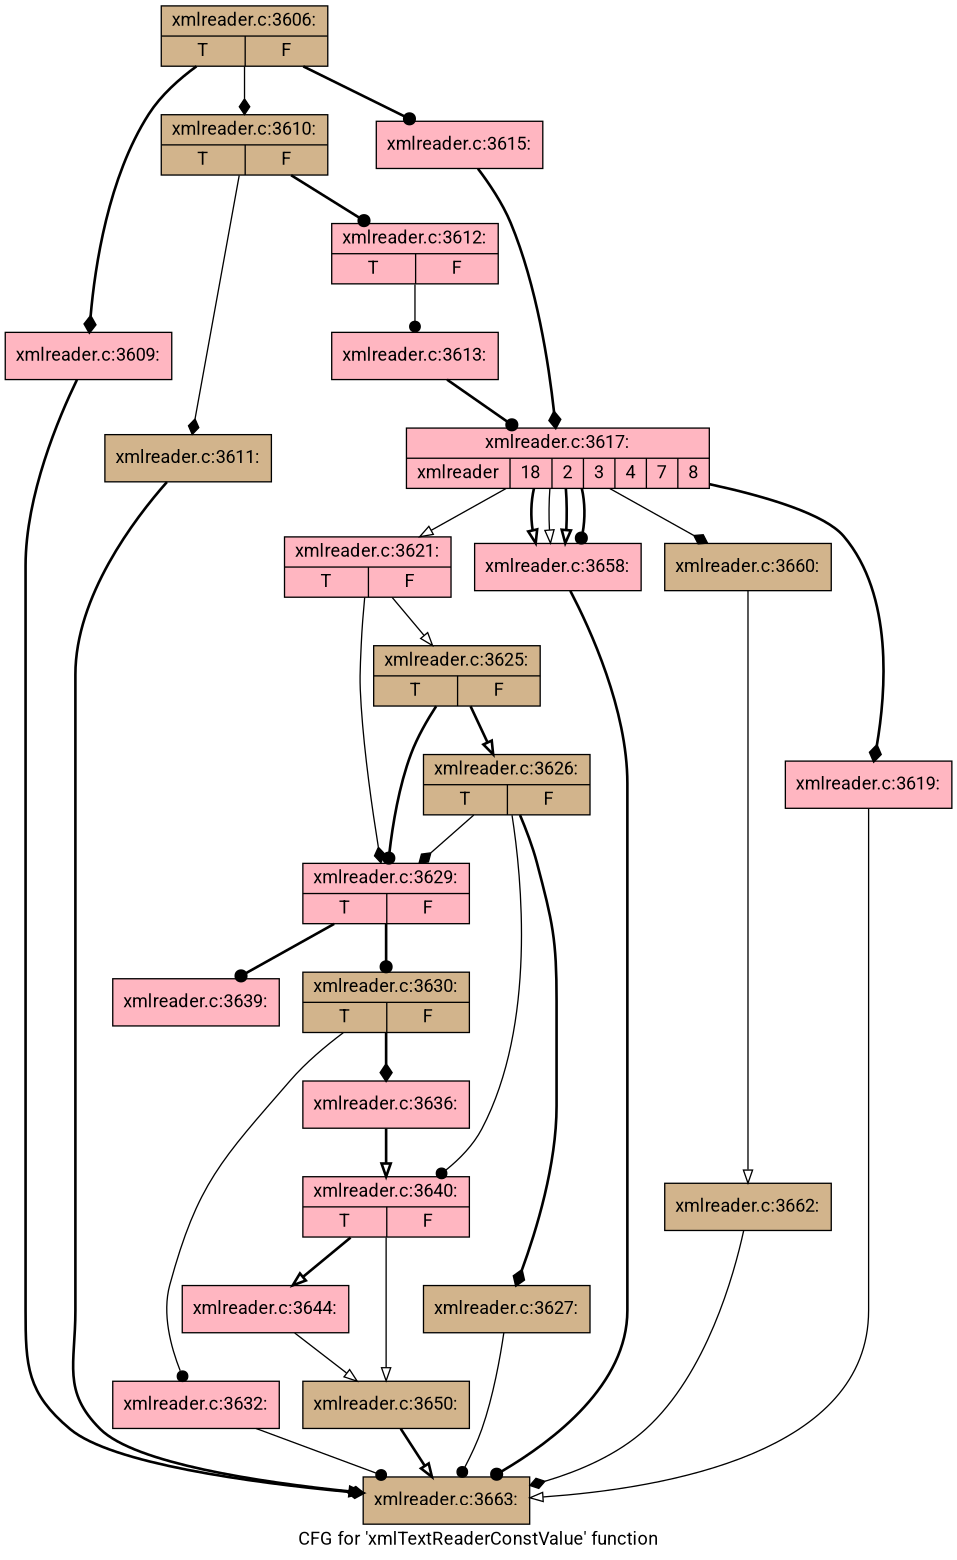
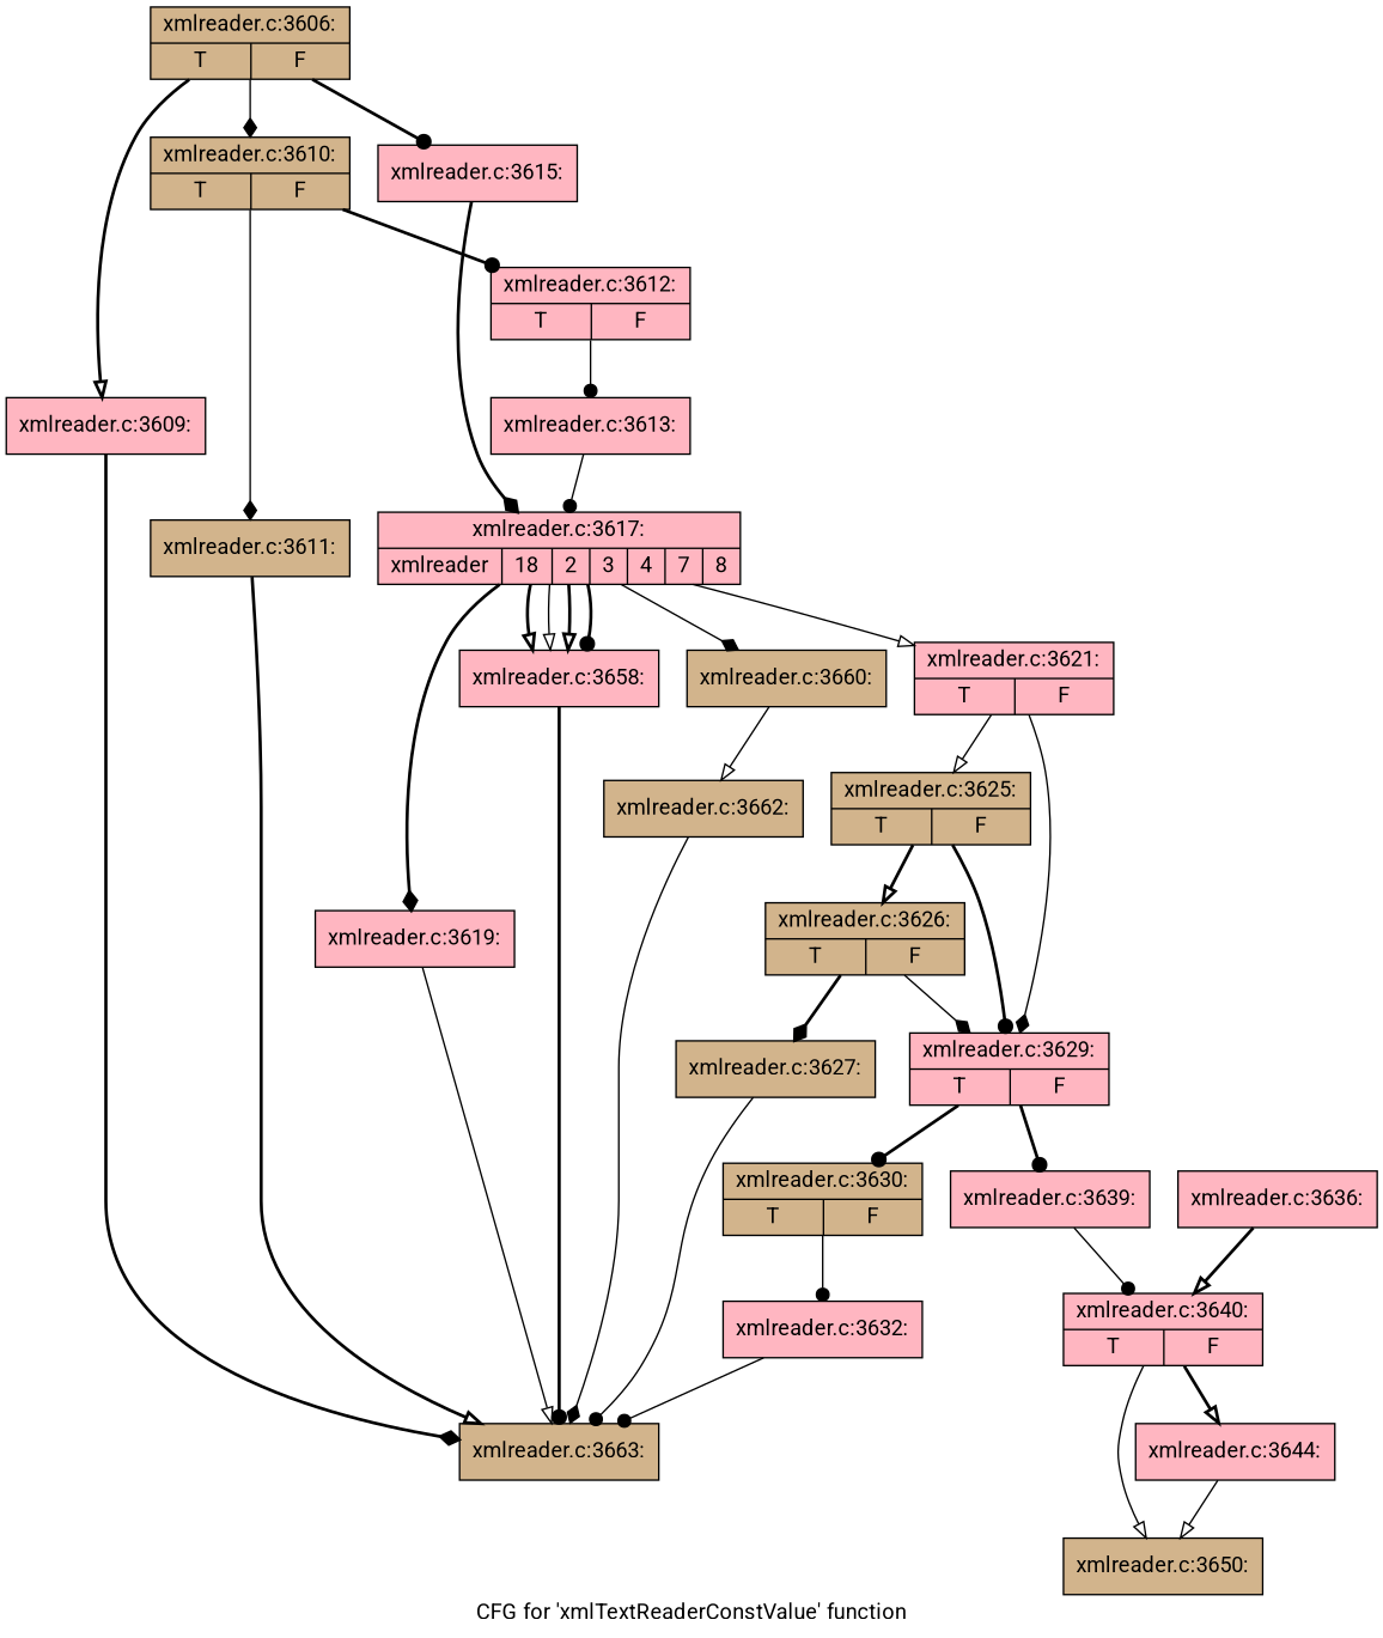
  digraph {
    fontname=Roboto
    label="CFG for 'xmlTextReaderConstValue' function"
    node [fillcolor=lightpink fontname=Roboto shape=record style=filled]
    edge [arrowhead=onormal fontname=Roboto style=bold]
    n1 [fillcolor=tan label="{xmlreader.c:3606:|{<s0>T|<s1>F}}"]
    n2 [label="{xmlreader.c:3609:}"]
    n3 [fillcolor=tan label="{xmlreader.c:3610:|{<s0>T|<s1>F}}"]
    n4 [label="{xmlreader.c:3615:}"]
    n5 [fillcolor=tan label="{xmlreader.c:3663:}"]
    n6 [fillcolor=tan label="{xmlreader.c:3611:}"]
    n7 [label="{xmlreader.c:3612:|{<s0>T|<s1>F}}"]
    n8 [label="{xmlreader.c:3613:}"]
    n9 [label="{xmlreader.c:3617:|{<s0>xmlreader|<s1>18|<s2>2|<s3>3|<s4>4|<s5>7|<s6>8}}"]
    n10 [fillcolor=tan label="{xmlreader.c:3660:}"]
    n11 [label="{xmlreader.c:3619:}"]
    n12 [label="{xmlreader.c:3621:|{<s0>T|<s1>F}}"]
    n13 [label="{xmlreader.c:3658:}"]
    n14 [fillcolor=tan label="{xmlreader.c:3662:}"]
    n15 [fillcolor=tan label="{xmlreader.c:3625:|{<s0>T|<s1>F}}"]
    n16 [label="{xmlreader.c:3629:|{<s0>T|<s1>F}}"]
    n17 [fillcolor=tan label="{xmlreader.c:3626:|{<s0>T|<s1>F}}"]
    n18 [fillcolor=tan label="{xmlreader.c:3630:|{<s0>T|<s1>F}}"]
    n19 [label="{xmlreader.c:3639:}"]
    n20 [fillcolor=tan label="{xmlreader.c:3627:}"]
    n21 [label="{xmlreader.c:3632:}"]
    n22 [label="{xmlreader.c:3636:}"]
    n23 [label="{xmlreader.c:3640:|{<s0>T|<s1>F}}"]
    n24 [label="{xmlreader.c:3644:}"]
    n25 [fillcolor=tan label="{xmlreader.c:3650:}"]
-   n1 -> n2 [arrowhead=diamond]
+   n1 -> n2
    n1 -> n3 [arrowhead=diamond style=solid]
    n1 -> n4 [arrowhead=dot]
    n2 -> n5 [arrowhead=diamond]
    n3 -> n6 [arrowhead=diamond style=solid]
    n3 -> n7 [arrowhead=dot]
    n4 -> n9 [arrowhead=diamond]
    n6 -> n5
    n7 -> n8 [arrowhead=dot style=solid]
-   n8 -> n9 [arrowhead=dot]
+   n8 -> n9 [arrowhead=dot style=solid]
    n9 -> n10 [arrowhead=diamond style=solid]
    n9 -> n11 [arrowhead=diamond]
    n9 -> n12 [style=solid]
    n9 -> n13
    n9 -> n13 [style=solid]
    n9 -> n13
    n9 -> n13 [arrowhead=dot]
    n10 -> n14 [style=solid]
    n11 -> n5 [style=solid]
    n12 -> n15 [style=solid]
    n12 -> n16 [arrowhead=diamond style=solid]
    n13 -> n5 [arrowhead=dot]
    n14 -> n5 [arrowhead=diamond style=solid]
    n15 -> n16 [arrowhead=dot]
    n15 -> n17
    n16 -> n18 [arrowhead=dot]
    n16 -> n19 [arrowhead=dot]
    n17 -> n16 [arrowhead=diamond style=solid]
    n17 -> n20 [arrowhead=diamond]
    n18 -> n21 [arrowhead=dot style=solid]
-   n18 -> n22 [arrowhead=diamond]
-   n17 -> n23 [arrowhead=dot style=solid]
+   n19 -> n23 [arrowhead=dot style=solid]
    n20 -> n5 [arrowhead=dot style=solid]
    n21 -> n5 [arrowhead=dot style=solid]
    n22 -> n23
    n23 -> n24
    n23 -> n25 [style=solid]
    n24 -> n25 [style=solid]
-   n25 -> n5
  }
